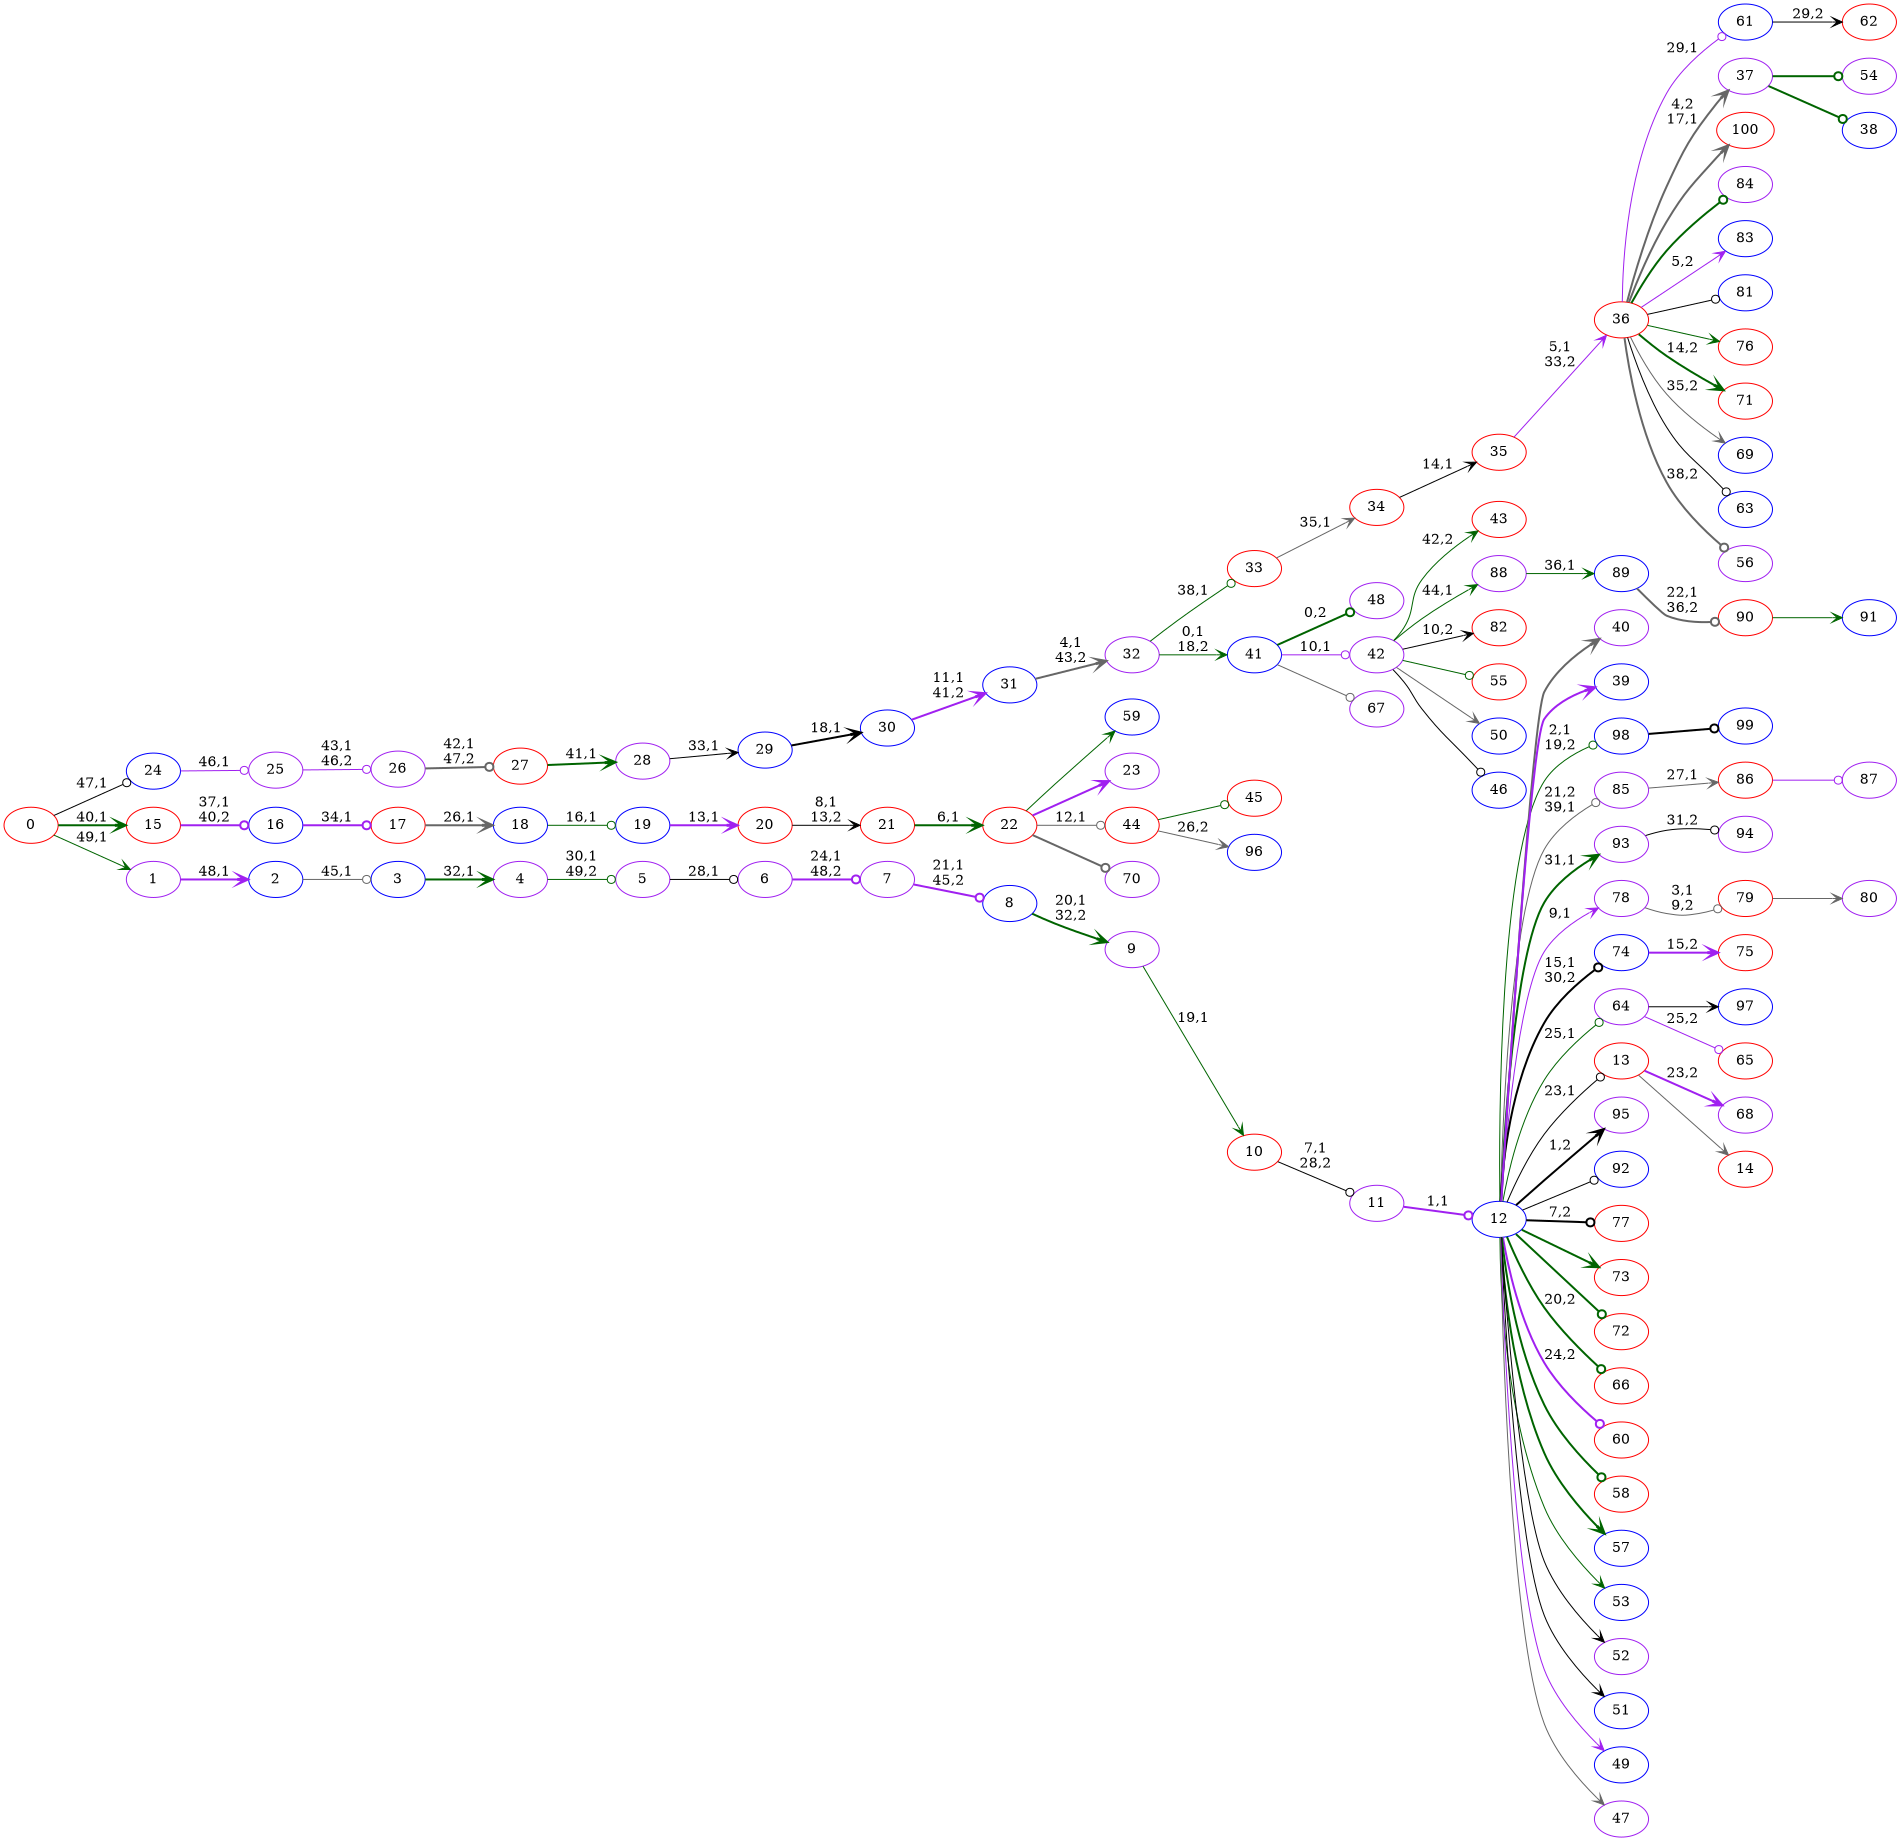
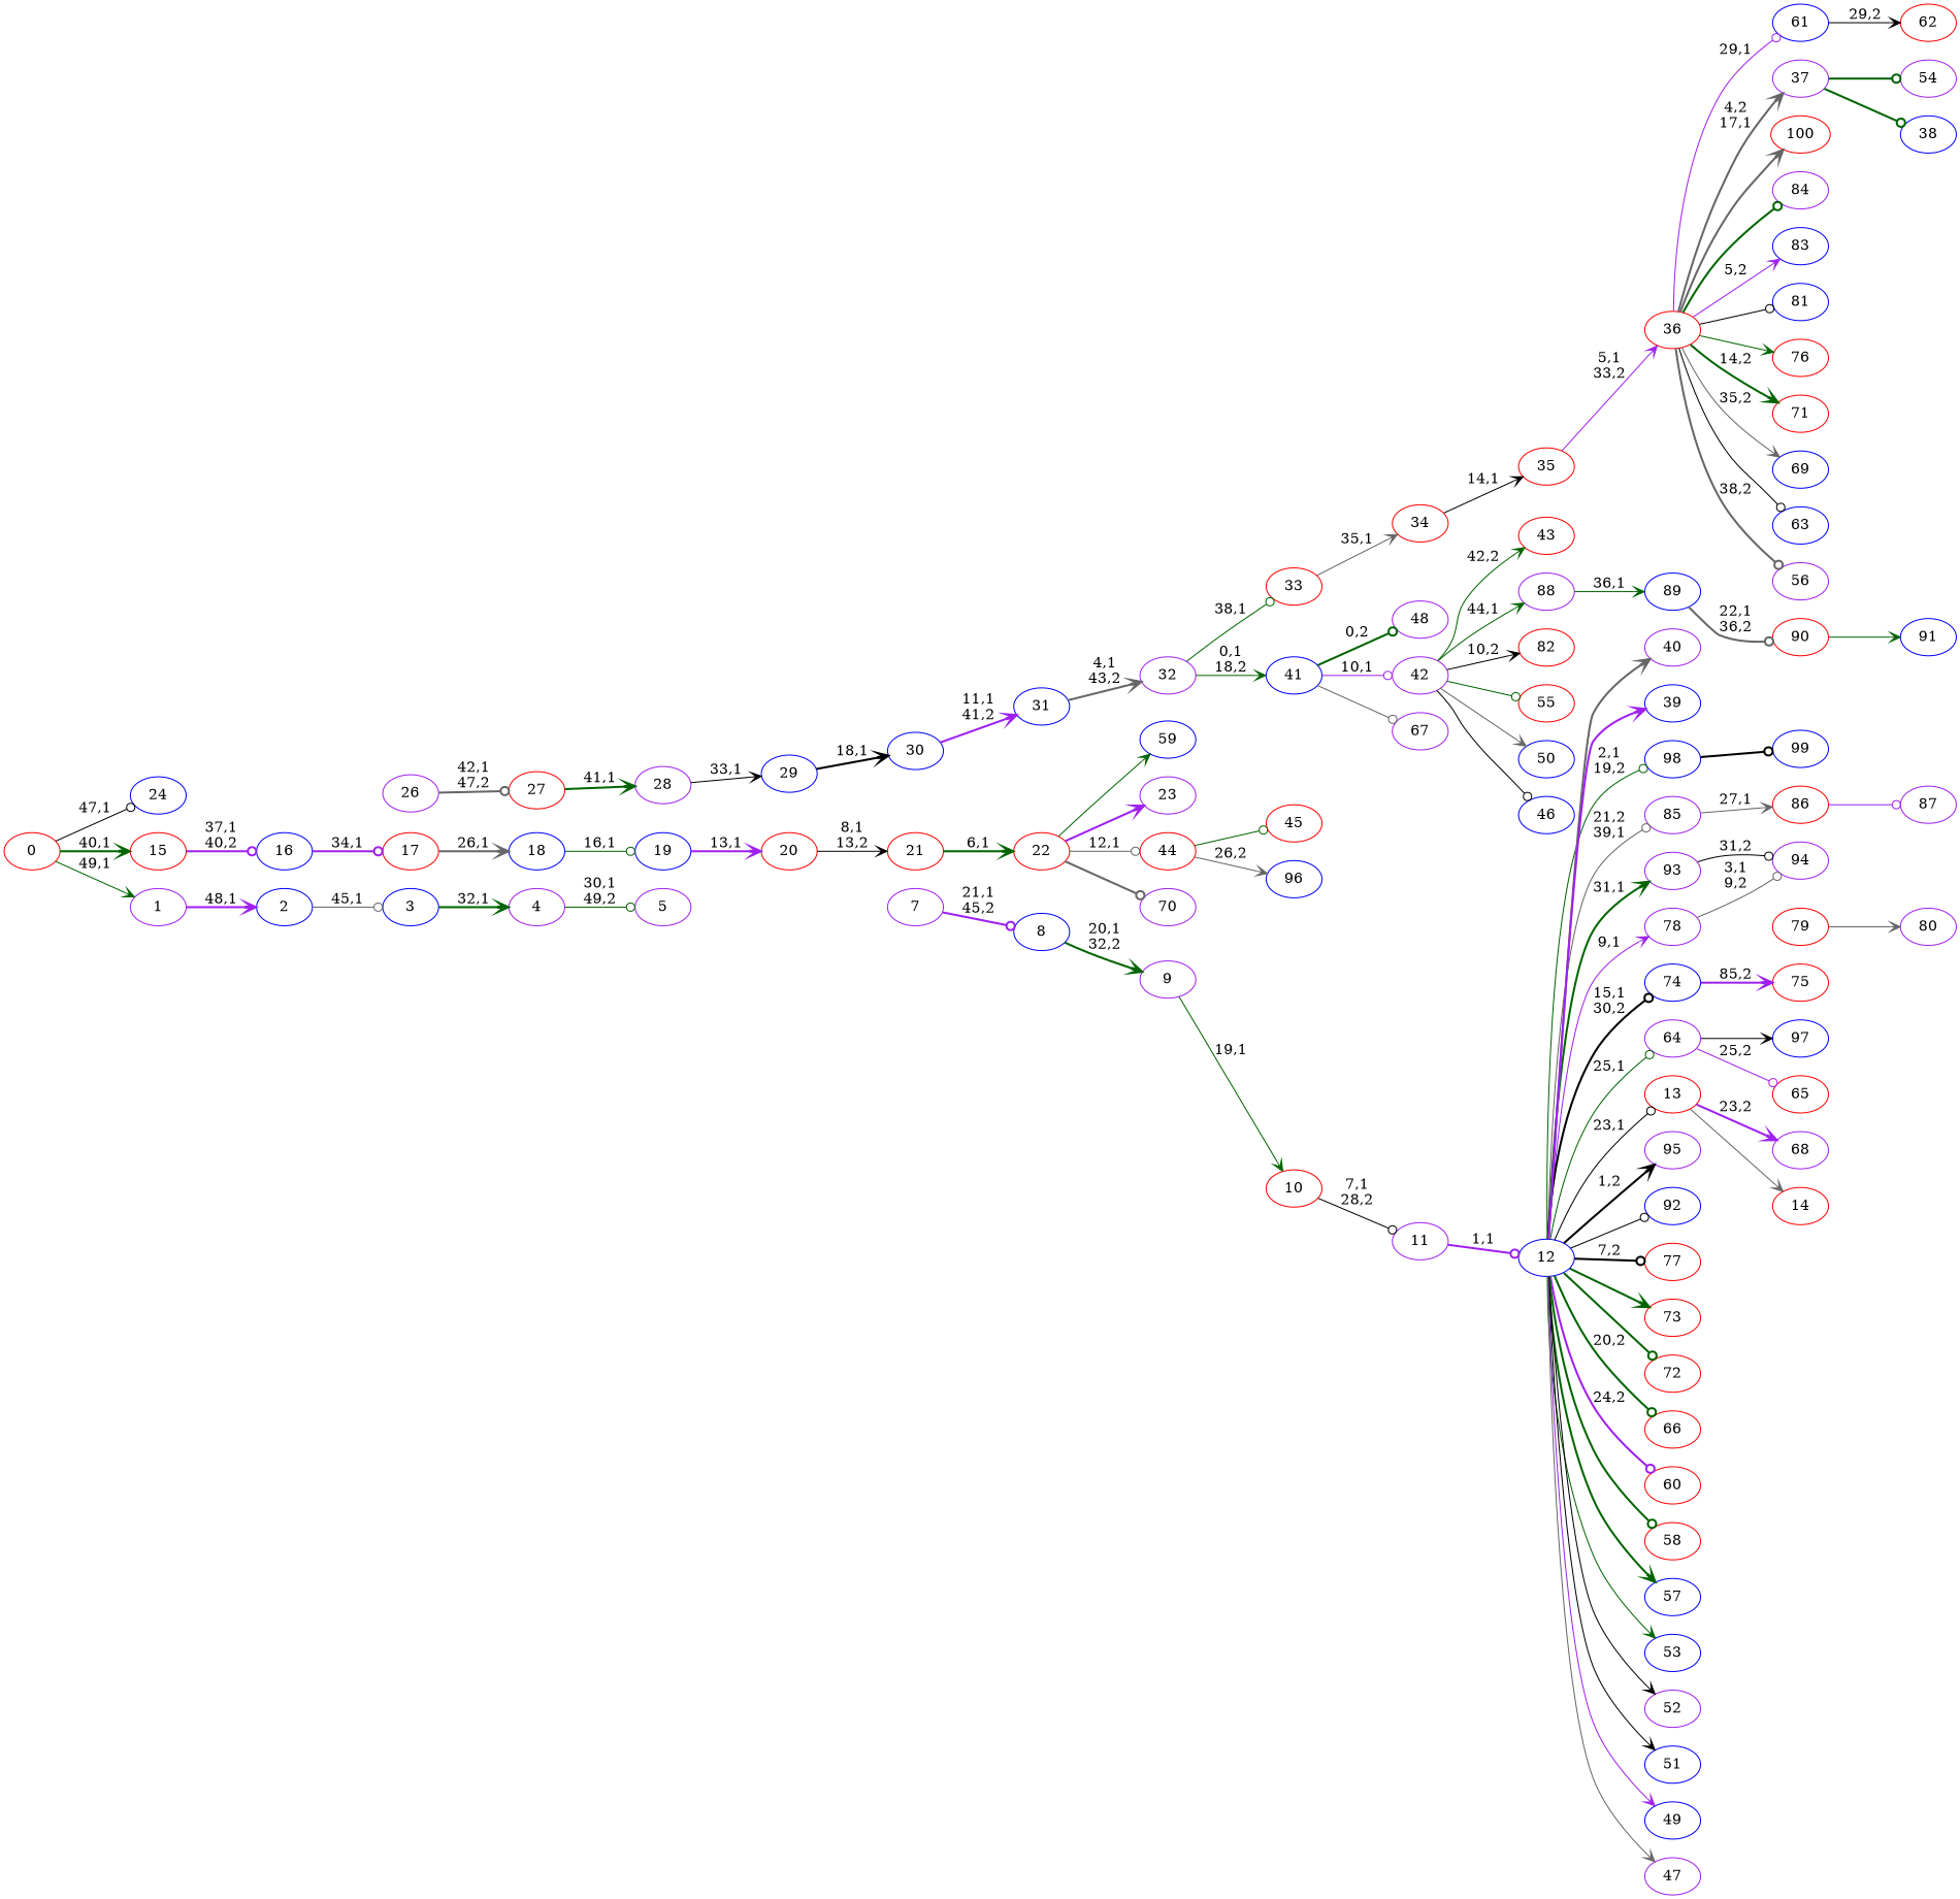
  digraph {
    rankdir=LR
    node [color=blue]
    edge [arrowhead=vee color=darkgreen style=solid]
    98
    99
    93 [color=purple]
    94 [color=purple]
    90 [color=red]
    91
    89
    88 [color=purple]
    86 [color=red]
    87 [color=purple]
    85 [color=purple]
    79 [color=red]
    80 [color=purple]
    78 [color=purple]
    75 [color=red]
    74
    64 [color=purple]
    97
    65 [color=red]
    62 [color=red]
    61
    44 [color=red]
    96
    45 [color=red]
    42 [color=purple]
    82 [color=red]
    55 [color=red]
    50
    46
    43 [color=red]
    41
    67 [color=purple]
    48 [color=purple]
    37 [color=purple]
    54 [color=purple]
    38
    36 [color=red]
    100 [color=red]
    84 [color=purple]
    83
    81
    76 [color=red]
    71 [color=red]
    69
    63
    56 [color=purple]
    35 [color=red]
    34 [color=red]
    33 [color=red]
    32 [color=purple]
    31
    30
    29
    28 [color=purple]
    27 [color=red]
    26 [color=purple]
-   25 [color=purple]
    24
    22 [color=red]
    70 [color=purple]
    59
    23 [color=purple]
    21 [color=red]
    20 [color=red]
    19
    18
    17 [color=red]
    16
    15 [color=red]
    13 [color=red]
    68 [color=purple]
    14 [color=red]
    12
    95 [color=purple]
    92
    77 [color=red]
    73 [color=red]
    72 [color=red]
    66 [color=red]
    60 [color=red]
    58 [color=red]
    57
    53
    52 [color=purple]
    51
    49
    47 [color=purple]
    40 [color=purple]
    39
    11 [color=purple]
    10 [color=red]
    9 [color=purple]
    8
    7 [color=purple]
-   6 [color=purple]
    5 [color=purple]
    4 [color=purple]
    3
    2
    1 [color=purple]
    0 [color=red]
    98 -> 99 [arrowhead=odot color=black style=bold]
    93 -> 94 [arrowhead=odot color=black label="31,2"]
    90 -> 91
    89 -> 90 [arrowhead=odot color=gray40 label="22,1\n36,2" style=bold]
    88 -> 89 [label="36,1"]
    86 -> 87 [arrowhead=odot color=purple]
    85 -> 86 [color=gray40 label="27,1"]
    79 -> 80 [color=gray40]
-   78 -> 79 [arrowhead=odot color=gray40 label="3,1\n9,2"]
-   74 -> 75 [color=purple label="15,2" style=bold]
+   78 -> 94 [arrowhead=odot color=gray40 label="3,1\n9,2"]
+   74 -> 75 [color=purple label="85,2" style=bold]
    64 -> 97 [color=black]
    64 -> 65 [arrowhead=odot color=purple label="25,2"]
    61 -> 62 [color=black label="29,2"]
    44 -> 96 [color=gray40 label="26,2"]
    44 -> 45 [arrowhead=odot]
    42 -> 88 [label="44,1"]
    42 -> 82 [color=black label="10,2"]
    42 -> 55 [arrowhead=odot]
    42 -> 50 [color=gray40]
    42 -> 46 [arrowhead=odot color=black]
    42 -> 43 [label="42,2"]
    41 -> 42 [arrowhead=odot color=purple label="10,1"]
    41 -> 67 [arrowhead=odot color=gray40]
    41 -> 48 [arrowhead=odot label="0,2" style=bold]
    37 -> 54 [arrowhead=odot style=bold]
    37 -> 38 [arrowhead=odot style=bold]
    36 -> 61 [arrowhead=odot color=purple label="29,1"]
    36 -> 37 [color=gray40 label="4,2\n17,1" style=bold]
    36 -> 100 [color=gray40 style=bold]
    36 -> 84 [arrowhead=odot style=bold]
    36 -> 83 [color=purple label="5,2"]
    36 -> 81 [arrowhead=odot color=black]
    36 -> 76
    36 -> 71 [label="14,2" style=bold]
    36 -> 69 [color=gray40 label="35,2"]
    36 -> 63 [arrowhead=odot color=black]
    36 -> 56 [arrowhead=odot color=gray40 label="38,2" style=bold]
    35 -> 36 [color=purple label="5,1\n33,2"]
    34 -> 35 [color=black label="14,1"]
    33 -> 34 [color=gray40 label="35,1"]
    32 -> 41 [label="0,1\n18,2"]
    32 -> 33 [arrowhead=odot label="38,1"]
    31 -> 32 [color=gray40 label="4,1\n43,2" style=bold]
    30 -> 31 [color=purple label="11,1\n41,2" style=bold]
    29 -> 30 [color=black label="18,1" style=bold]
    28 -> 29 [color=black label="33,1"]
    27 -> 28 [label="41,1" style=bold]
    26 -> 27 [arrowhead=odot color=gray40 label="42,1\n47,2" style=bold]
-   25 -> 26 [arrowhead=odot color=purple label="43,1\n46,2"]
-   24 -> 25 [arrowhead=odot color=purple label="46,1"]
    22 -> 44 [arrowhead=odot color=gray40 label="12,1"]
    22 -> 70 [arrowhead=odot color=gray40 style=bold]
    22 -> 59
    22 -> 23 [color=purple style=bold]
    21 -> 22 [label="6,1" style=bold]
    20 -> 21 [color=black label="8,1\n13,2"]
    19 -> 20 [color=purple label="13,1" style=bold]
    18 -> 19 [arrowhead=odot label="16,1"]
    17 -> 18 [color=gray40 label="26,1" style=bold]
    16 -> 17 [arrowhead=odot color=purple label="34,1" style=bold]
    15 -> 16 [arrowhead=odot color=purple label="37,1\n40,2" style=bold]
    13 -> 68 [color=purple label="23,2" style=bold]
    13 -> 14 [color=gray40]
    12 -> 98 [arrowhead=odot label="2,1\n19,2"]
    12 -> 93 [label="31,1" style=bold]
    12 -> 85 [arrowhead=odot color=gray40 label="21,2\n39,1"]
    12 -> 78 [color=purple label="9,1"]
    12 -> 74 [arrowhead=odot color=black label="15,1\n30,2" style=bold]
    12 -> 64 [arrowhead=odot label="25,1"]
    12 -> 13 [arrowhead=odot color=black label="23,1"]
    12 -> 95 [color=black label="1,2" style=bold]
    12 -> 92 [arrowhead=odot color=black]
    12 -> 77 [arrowhead=odot color=black label="7,2" style=bold]
    12 -> 73 [style=bold]
    12 -> 72 [arrowhead=odot style=bold]
    12 -> 66 [arrowhead=odot label="20,2" style=bold]
    12 -> 60 [arrowhead=odot color=purple label="24,2" style=bold]
    12 -> 58 [arrowhead=odot style=bold]
    12 -> 57 [style=bold]
    12 -> 53
    12 -> 52 [color=black]
    12 -> 51 [color=black]
    12 -> 49 [color=purple]
    12 -> 47 [color=gray40]
    12 -> 40 [color=gray40 style=bold]
    12 -> 39 [color=purple style=bold]
    11 -> 12 [arrowhead=odot color=purple label="1,1" style=bold]
    10 -> 11 [arrowhead=odot color=black label="7,1\n28,2"]
    9 -> 10 [label="19,1"]
    8 -> 9 [label="20,1\n32,2" style=bold]
    7 -> 8 [arrowhead=odot color=purple label="21,1\n45,2" style=bold]
-   6 -> 7 [arrowhead=odot color=purple label="24,1\n48,2" style=bold]
-   5 -> 6 [arrowhead=odot color=black label="28,1"]
    4 -> 5 [arrowhead=odot label="30,1\n49,2"]
    3 -> 4 [label="32,1" style=bold]
    2 -> 3 [arrowhead=odot color=gray40 label="45,1"]
    1 -> 2 [color=purple label="48,1" style=bold]
    0 -> 24 [arrowhead=odot color=black label="47,1"]
    0 -> 15 [label="40,1" style=bold]
    0 -> 1 [label="49,1"]
  }
